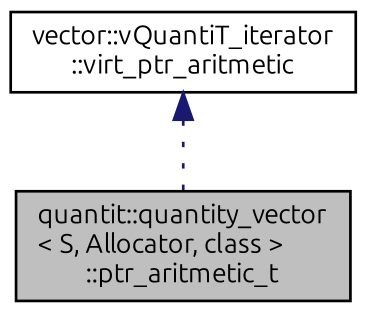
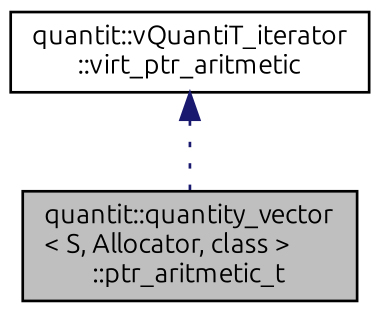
  digraph {
    fontname=Ubuntu
    node [color=black fontname=Ubuntu fontsize=10 shape=record style=filled]
    n1 [fillcolor=grey75 fontcolor=black height=0.2 label="quantit::quantity_vector\l\< S, Allocator, class \>\l::ptr_aritmetic_t" width=0.4]
-   n2 [fillcolor=white height=0.2 label="vector::vQuantiT_iterator\l::virt_ptr_aritmetic" width=0.4]
+   n2 [fillcolor=white height=0.2 label="quantit::vQuantiT_iterator\l::virt_ptr_aritmetic" width=0.4]
    n2 -> n1 [color=midnightblue dir=back fontname=Ubuntu fontsize=10 labelfontname=Helvetica labelfontsize=10 style=dotted]
  }
